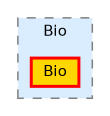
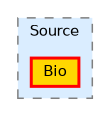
  digraph {
    compound=true
    fontname="DejaVu Sans"
    n1 [color=red fillcolor=gold fontname="DejaVu Sans" fontsize=10 height=0.2 label=Bio shape=box style="filled,bold" width=0.4]
    subgraph cluster_1 {
      bgcolor="#daedff"
      fontsize=10
-     label=Bio
+     label=Source
      pencolor=grey50
      style="filled,dashed"
      n1
    }
  }
